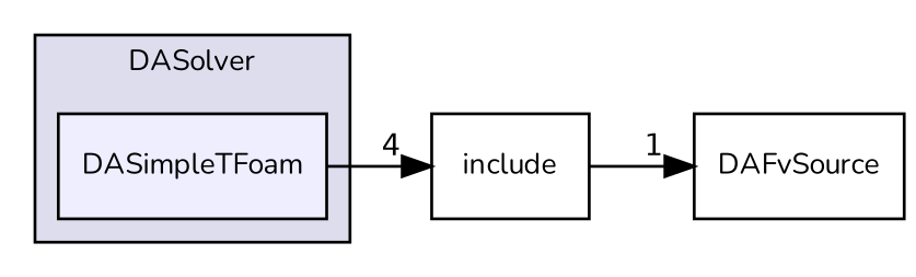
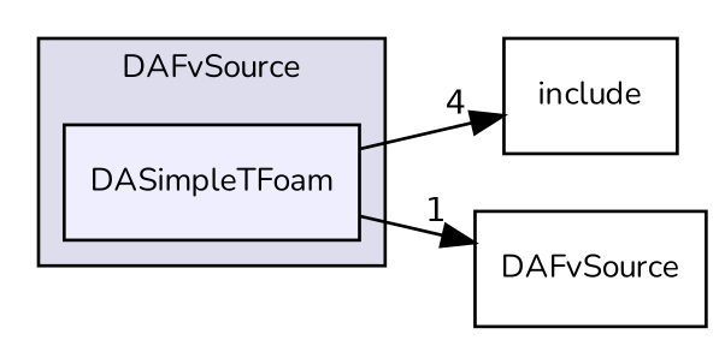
  digraph {
    compound=true
    fontname=Nunito
    rankdir=LR
    node [fontname=Nunito fontsize=10 shape=box]
    edge [fontname=Nunito labeldistance=1.5 labelfontname=Helvetica labelfontsize=10]
    n1 [fillcolor="#eeeeff" label=DASimpleTFoam pencolor=black style=filled]
    n2 [label=include]
    n3 [label=DAFvSource]
    subgraph cluster_1 {
      bgcolor="#ddddee"
      fontsize=10
-     label=DASolver
+     label=DAFvSource
      pencolor=black
      n1
    }
    n1 -> n2 [headlabel=4]
-   n2 -> n3 [headlabel=1]
+   n1 -> n3 [headlabel=1]
  }
